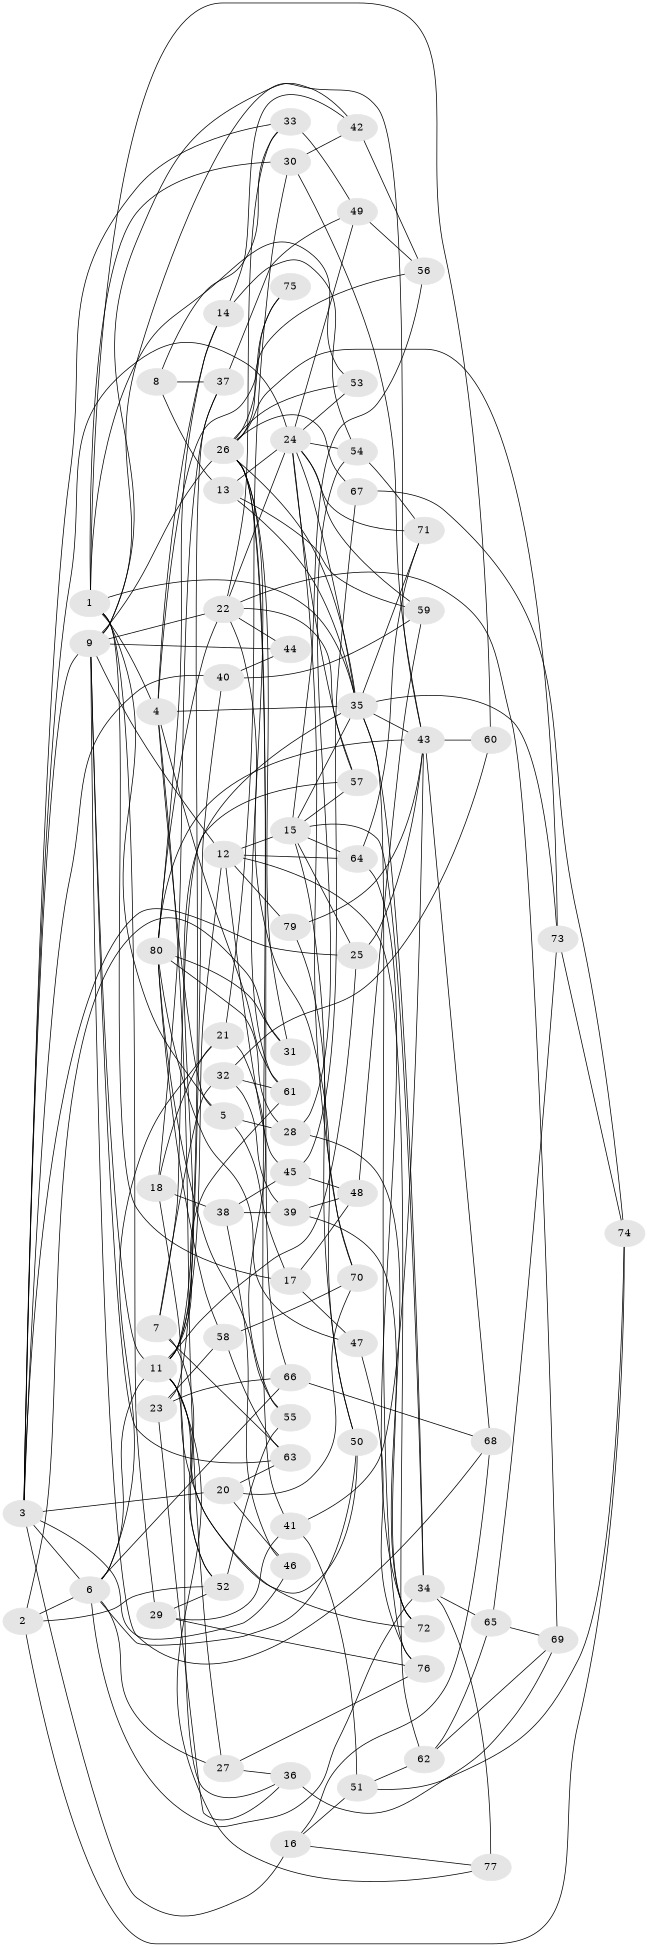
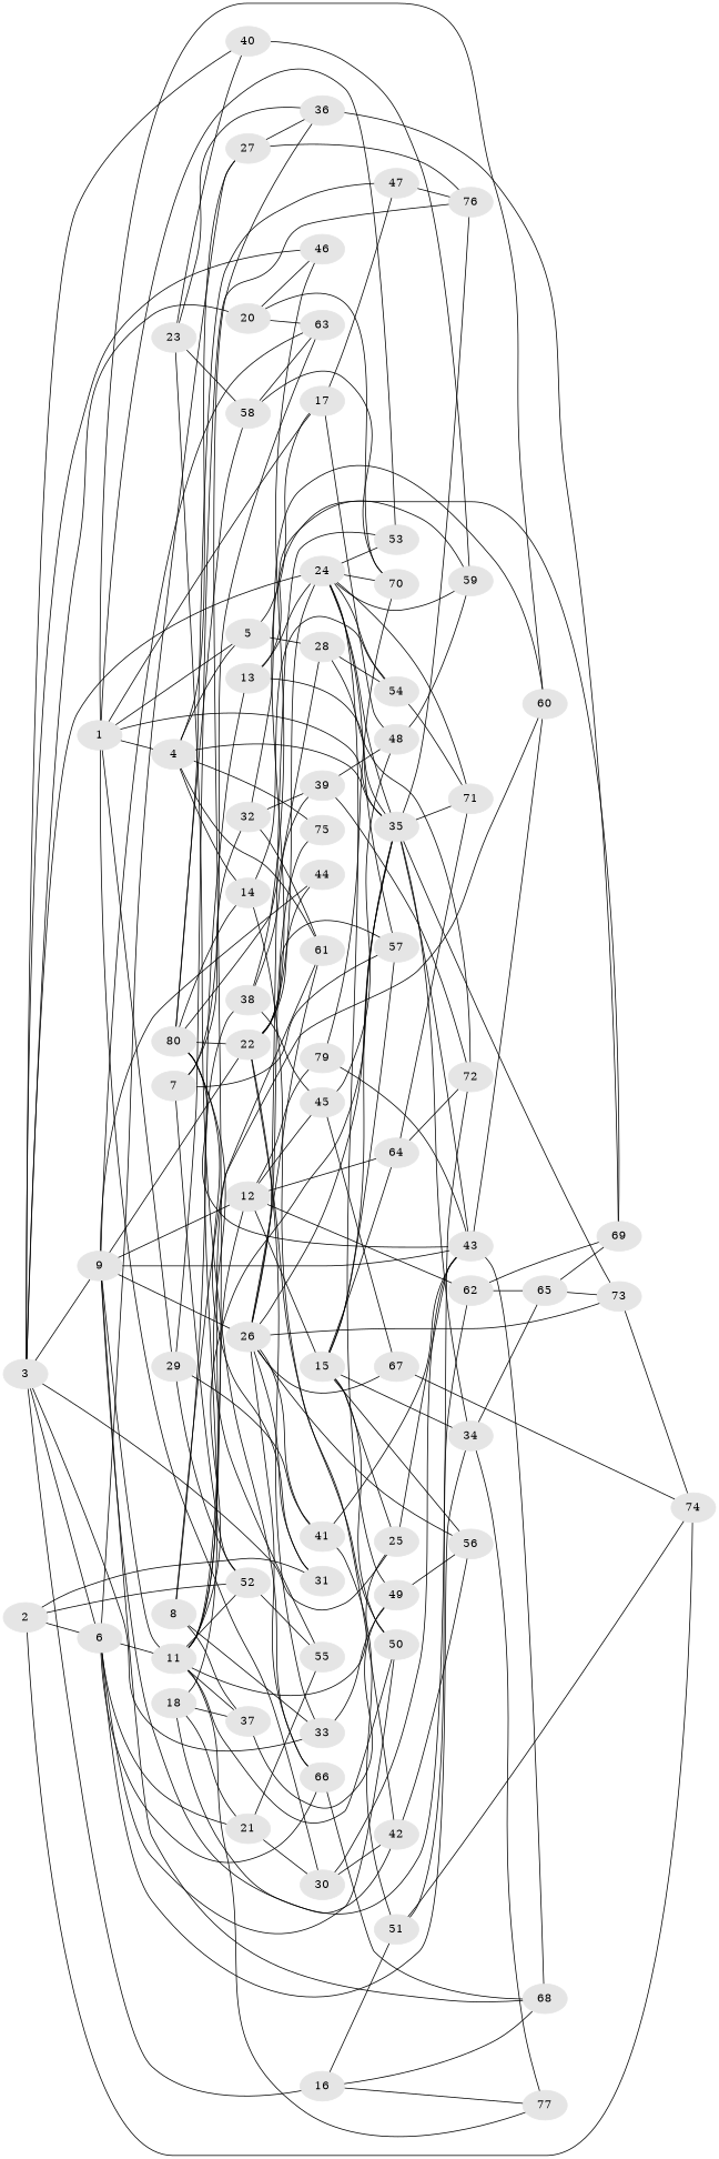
  graph {
    rankdir=LR
    node [color=gray90 style=filled]
    edge [weight=1.0]
    1
    4
    5
    17
    29
    30
    35
    53
    60
    14
    27
    61
    75
    28
    47
    48
    52
    41
    76
    42
    43
    34
    71
    73
    2
    6
    31
    74
    11
    21
    50
    66
    3
    9
    16
    20
    24
    25
    33
    40
    46
    63
    12
    22
    26
    44
    68
    77
    51
    70
    57
    59
    54
    49
    36
    72
    37
    55
    65
    7
    32
    39
    8
    13
    15
    n66 [label=79]
    45
    62
    64
    69
    56
    67
    n73 [label=80]
    58
    18
    38
    23
    1 -- 4 [weight=3.0]
    1 -- 5
    1 -- 17
    1 -- 29
    1 -- 30
    1 -- 35
    1 -- 53
    1 -- 60
    4 -- 5
    4 -- 35
    4 -- 14
    4 -- 27
    4 -- 61
    4 -- 75 [weight=2.0]
    5 -- 17
    5 -- 28
    17 -- 47
    17 -- 48
    29 -- 52
    29 -- 41
    29 -- 76
    30 -- 42
    30 -- 43
    35 -- 76
    35 -- 43
    35 -- 34
    35 -- 71
    35 -- 73
    14 -- 42
    14 -- 54
    27 -- 76
    27 -- 36
    28 -- 54
    28 -- 72
    47 -- 76
    48 -- 59
    52 -- 55
    41 -- 43
    41 -- 51
    42 -- 56
    43 -- 60
    43 -- 68
    34 -- 77
    34 -- 65
    73 -- 74
    2 -- 52
    2 -- 6
    2 -- 31
    2 -- 74
    6 -- 27
    6 -- 34
    6 -- 11
    6 -- 21
    6 -- 50
    6 -- 66
    11 -- 35
    11 -- 61
    11 -- 52
    11 -- 50
    11 -- 25
    11 -- 12
    11 -- 77 [weight=2.0]
    11 -- 36
    11 -- 37
    21 -- 30
    21 -- 55
    66 -- 68
    3 -- 6 [weight=3.0]
    3 -- 9
    3 -- 16
    3 -- 20
    3 -- 24
    3 -- 25
    3 -- 33
    3 -- 40
    3 -- 46 [weight=2.0]
    9 -- 42
    9 -- 43 [weight=2.0]
    9 -- 11
    9 -- 63
    9 -- 12
    9 -- 22
    9 -- 26
    9 -- 44 [weight=2.0]
    9 -- 68
    16 -- 68
    16 -- 77
    16 -- 51
    20 -- 46
    20 -- 63
    20 -- 70
    24 -- 35
    24 -- 53 [weight=2.0]
    24 -- 71
    24 -- 70
    24 -- 57
    24 -- 59
    24 -- 54
    24 -- 49
    25 -- 43
    33 -- 49
-   40 -- 44
    40 -- 59
    12 -- 15 [weight=3.0]
    12 -- n66 [weight=2.0]
    12 -- 45
    12 -- 62
    12 -- 64
    22 -- 50
    22 -- 24
    22 -- 33
    22 -- 44
    22 -- 57
    22 -- 69
    26 -- 35
    26 -- 53
    26 -- 61
    26 -- 75
    26 -- 41
    26 -- 73
    26 -- 31
    26 -- 66
    26 -- 56
    26 -- 67 [weight=2.0]
    51 -- 74
    51 -- 62
    54 -- 71
    49 -- 56
    36 -- 69
    37 -- 49
    65 -- 73
    65 -- 69
    7 -- 52
    7 -- 63
    7 -- 57
    7 -- 32
    32 -- 60
    32 -- 61
    32 -- 39
    39 -- 48
    39 -- 72
+   8 -- 60
    8 -- 33
    8 -- 37
    8 -- 13
    13 -- 35
    13 -- 24
    13 -- 59
    15 -- 35
    15 -- 34
    15 -- 50
    15 -- 25
    15 -- 57
    15 -- 64
    15 -- 56
    n66 -- 43
    n66 -- 70
    45 -- 48
    45 -- 67
    62 -- 65
    62 -- 69
    64 -- 71
    64 -- 72
    67 -- 74
    n73 -- 14
    n73 -- 28
    n73 -- 47 [weight=2.0]
    n73 -- 43
    n73 -- 31 [weight=2.0]
    n73 -- 22 [weight=3.0]
    n73 -- 55
    n73 -- 58
    58 -- 63
    58 -- 70
    18 -- 21
    18 -- 72
    18 -- 37
    18 -- 38
    38 -- 46
    38 -- 39
    38 -- 45
    23 -- 66
    23 -- 40
    23 -- 36
    23 -- 58
  }
